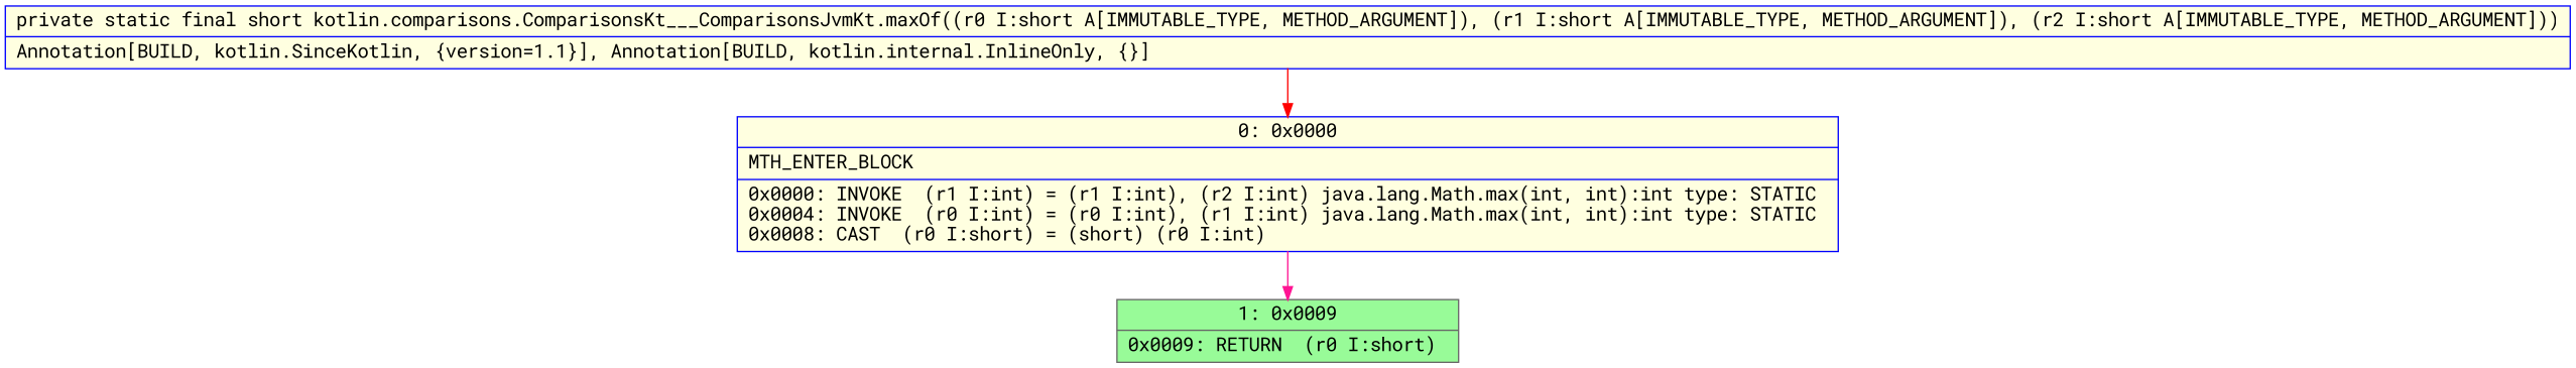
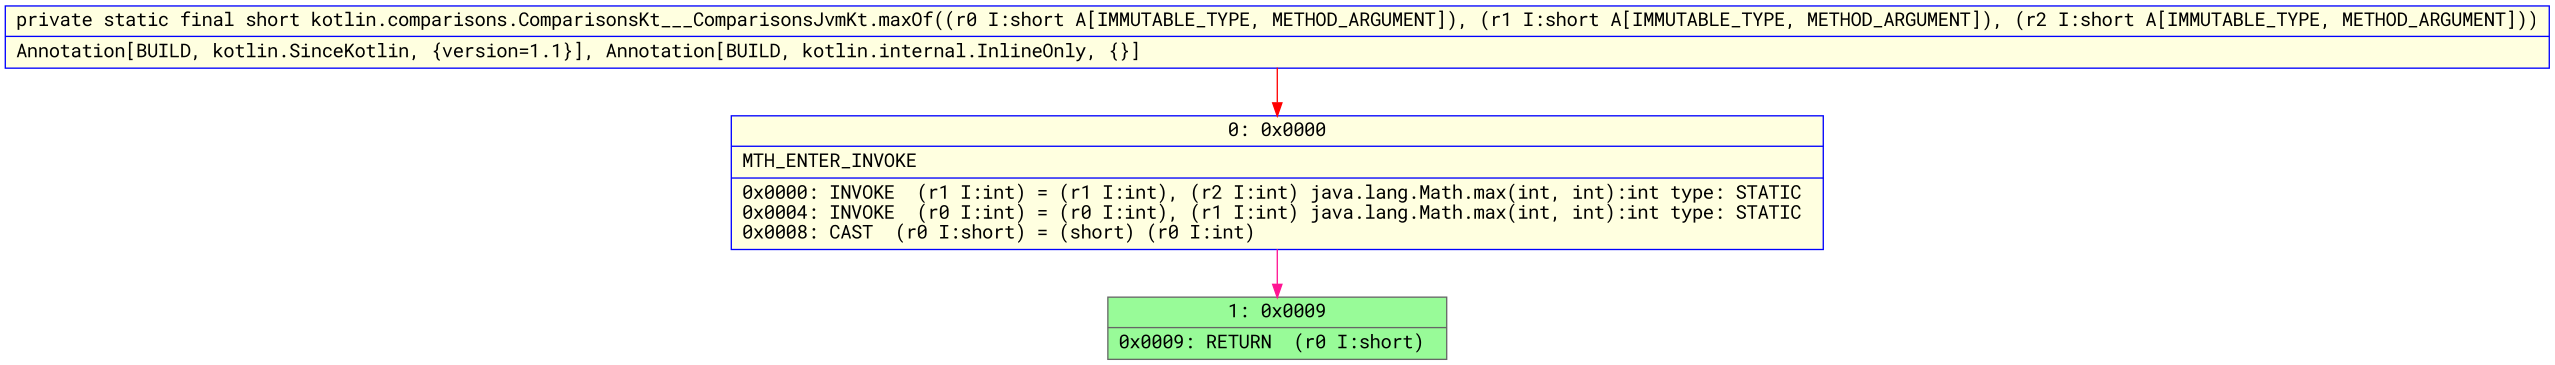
  digraph {
    fontname="Roboto Mono"
    node [shape=record style=filled fillcolor=lightyellow color=blue fontname="Roboto Mono"]
    edge [fontname="Roboto Mono"]
-   n1 [label="{0\:\ 0x0000|MTH_ENTER_BLOCK\l|0x0000: INVOKE  (r1 I:int) = (r1 I:int), (r2 I:int) java.lang.Math.max(int, int):int type: STATIC \l0x0004: INVOKE  (r0 I:int) = (r0 I:int), (r1 I:int) java.lang.Math.max(int, int):int type: STATIC \l0x0008: CAST  (r0 I:short) = (short) (r0 I:int) \l}"]
+   n1 [label="{0\:\ 0x0000|MTH_ENTER_INVOKE\l|0x0000: INVOKE  (r1 I:int) = (r1 I:int), (r2 I:int) java.lang.Math.max(int, int):int type: STATIC \l0x0004: INVOKE  (r0 I:int) = (r0 I:int), (r1 I:int) java.lang.Math.max(int, int):int type: STATIC \l0x0008: CAST  (r0 I:short) = (short) (r0 I:int) \l}"]
    n2 [label="{1\:\ 0x0009|0x0009: RETURN  (r0 I:short) \l}" fillcolor=palegreen color=gray40]
    n3 [label="{private static final short kotlin.comparisons.ComparisonsKt___ComparisonsJvmKt.maxOf((r0 I:short A[IMMUTABLE_TYPE, METHOD_ARGUMENT]), (r1 I:short A[IMMUTABLE_TYPE, METHOD_ARGUMENT]), (r2 I:short A[IMMUTABLE_TYPE, METHOD_ARGUMENT]))  | Annotation[BUILD, kotlin.SinceKotlin, \{version=1.1\}], Annotation[BUILD, kotlin.internal.InlineOnly, \{\}]\l}"]
    n1 -> n2 [color=deeppink]
    n3 -> n1 [color=red]
  }
